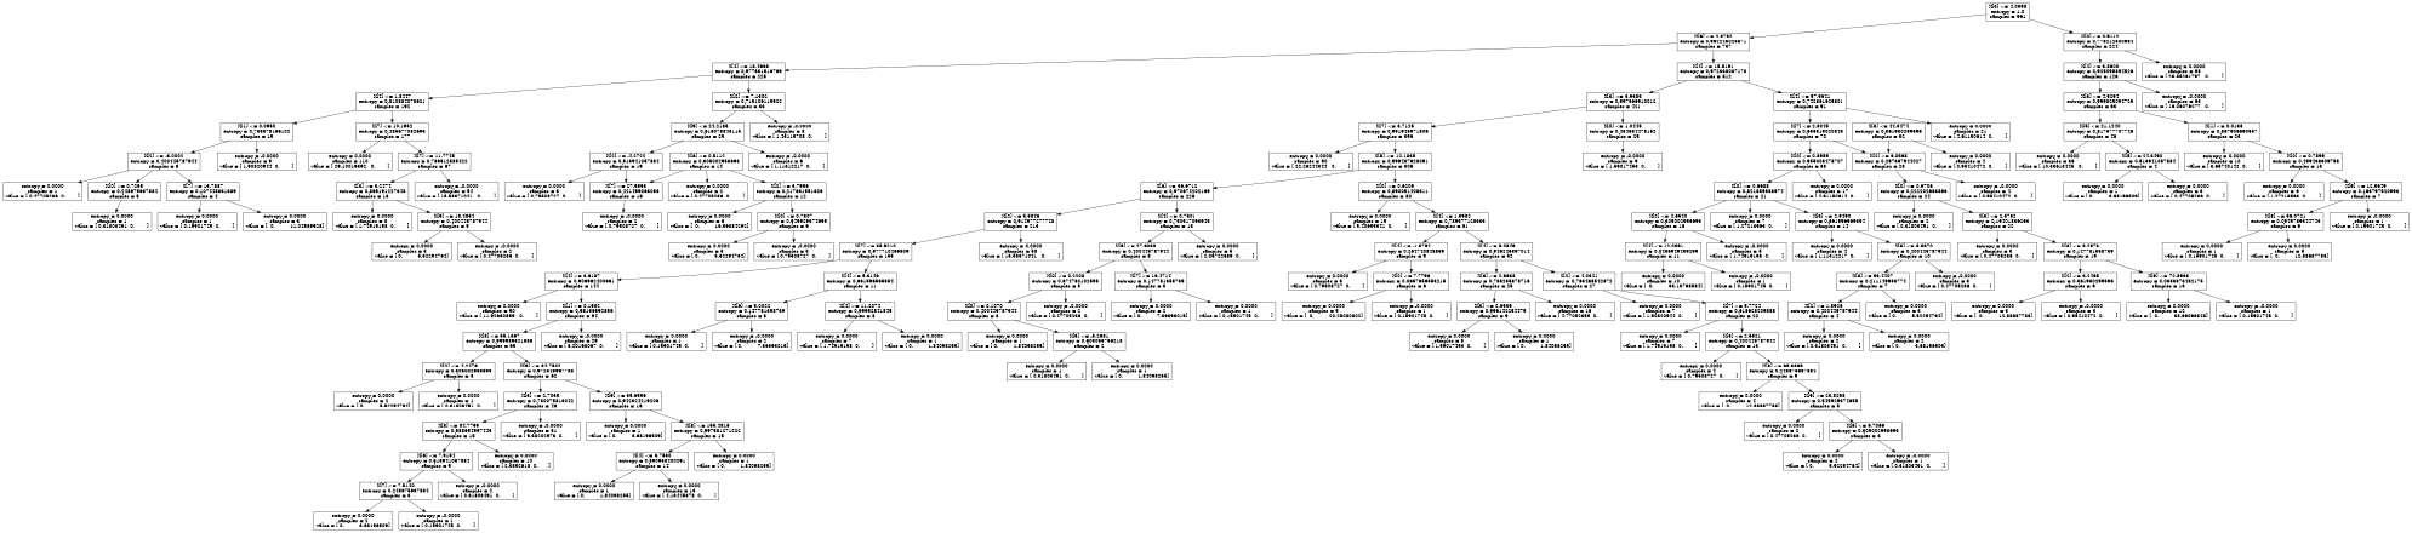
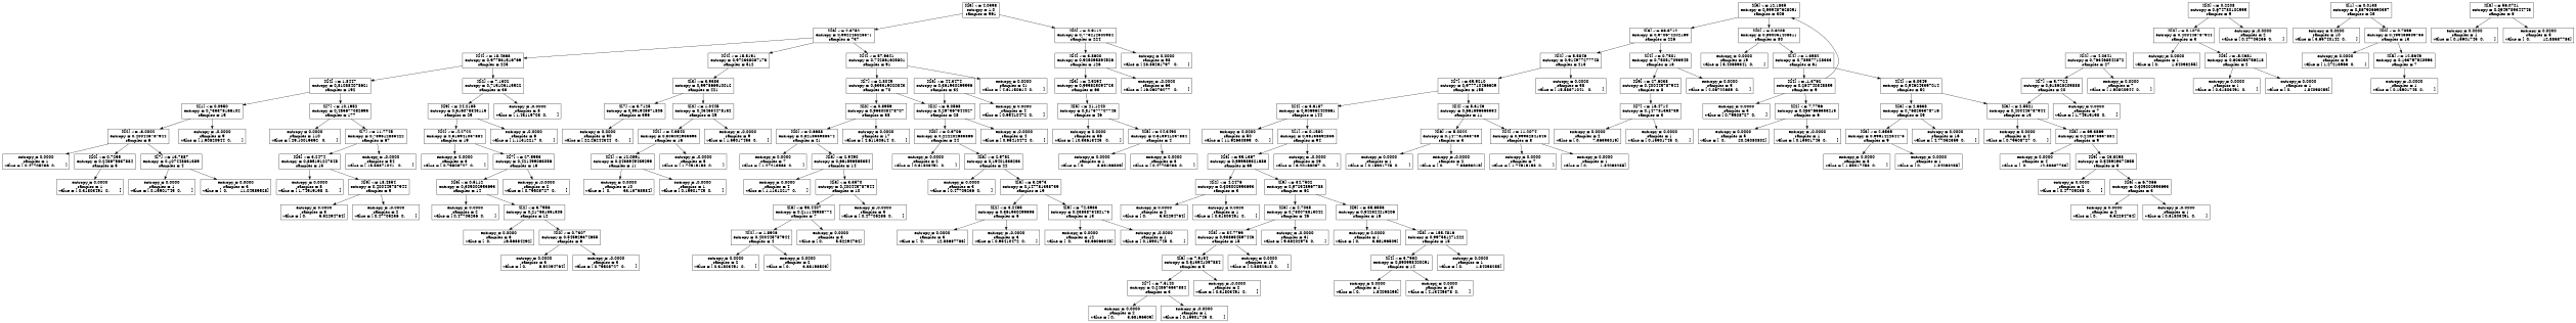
  digraph {
    node [shape=box]
    n1 [label="X[3] <= 4.0398\nentropy = 1.0\nsamples = 961"]
    n2 [label="X[6] <= 2.3752\nentropy = 0.992243025371\nsamples = 737"]
    n3 [label="X[0] <= 0.9112\nentropy = 0.775212300984\nsamples = 224"]
    n4 [label="X[4] <= 18.4668\nentropy = 0.977531516769\nsamples = 225"]
    n5 [label="X[4] <= 15.5191\nentropy = 0.972338087173\nsamples = 512"]
    n6 [label="X[4] <= 3.8600\nentropy = 0.925095894526\nsamples = 126"]
    n7 [label="entropy = 0.0000\nsamples = 98\nvalue = [ 23.85261797   0.        ]"]
    n8 [label="X[4] <= 1.8447\nentropy = 0.810884078621\nsamples = 192"]
    n9 [label="X[2] <= 7.1302\nentropy = 0.715106115522\nsamples = 33"]
    n10 [label="X[3] <= 3.9383\nentropy = 0.997866910012\nsamples = 421"]
    n11 [label="X[4] <= 57.9641\nentropy = 0.742861625801\nsamples = 91"]
    n12 [label="X[1] <= 0.0950\nentropy = 0.733378166102\nsamples = 15"]
    n13 [label="X[7] <= 10.1952\nentropy = 0.485677082695\nsamples = 177"]
    n14 [label="X[9] <= 24.2185\nentropy = 0.616078843115\nsamples = 25"]
    n15 [label="entropy = -0.0000\nsamples = 8\nvalue = [ 1.43115708  0.        ]"]
    n16 [label="X[2] <= -3.0002\nentropy = 0.400445787944\nsamples = 6"]
    n17 [label="entropy = -0.0000\nsamples = 9\nvalue = [ 1.90820944  0.        ]"]
    n18 [label="entropy = 0.0000\nsamples = 110\nvalue = [ 29.10019392   0.        ]"]
    n19 [label="X[7] <= 11.7745\nentropy = 0.789512885422\nsamples = 67"]
    n20 [label="entropy = 0.0000\nsamples = 1\nvalue = [ 0.47705236  0.        ]"]
    n21 [label="X[0] <= 0.7255\nentropy = 0.248675637884\nsamples = 5"]
    n22 [label="X[7] <= 13.7887\nentropy = 0.107448831389\nsamples = 4"]
    n23 [label="entropy = 0.0000\nsamples = 1\nvalue = [ 0.31803491  0.        ]"]
    n24 [label="entropy = 0.0000\nsamples = 1\nvalue = [ 0.15901745  0.        ]"]
    n25 [label="entropy = 0.0000\nsamples = 3\nvalue = [  0.          11.04589528]"]
    n26 [label="X[3] <= 3.2474\nentropy = 0.865191227348\nsamples = 13"]
    n27 [label="entropy = -0.0000\nsamples = 54\nvalue = [ 15.58371041   0.        ]"]
    n28 [label="entropy = 0.0000\nsamples = 8\nvalue = [ 1.74919198  0.        ]"]
    n29 [label="X[9] <= 18.4854\nentropy = 0.400445787944\nsamples = 5"]
    n30 [label="entropy = 0.0000\nsamples = 3\nvalue = [ 0.          5.52294764]"]
    n31 [label="entropy = -0.0000\nsamples = 2\nvalue = [ 0.47705236  0.        ]"]
    n32 [label="X[2] <= -4.2722\nentropy = 0.513941057884\nsamples = 19"]
    n33 [label="entropy = -0.0000\nsamples = 6\nvalue = [ 1.11312217  0.        ]"]
    n34 [label="entropy = 0.0000\nsamples = 3\nvalue = [ 0.79508727  0.        ]"]
    n35 [label="X[7] <= 27.5953\nentropy = 0.421499063056\nsamples = 16"]
    n36 [label="X[6] <= 0.5112\nentropy = 0.305002953693\nsamples = 14"]
    n37 [label="entropy = -0.0000\nsamples = 2\nvalue = [ 0.79508727  0.        ]"]
    n38 [label="entropy = 0.0000\nsamples = 2\nvalue = [ 0.47705236  0.        ]"]
    n39 [label="X[2] <= 3.7956\nentropy = 0.217631551306\nsamples = 12"]
    n40 [label="entropy = 0.0000\nsamples = 6\nvalue = [  0.          16.56884292]"]
    n41 [label="X[0] <= 0.7307\nentropy = 0.545929374655\nsamples = 6"]
    n42 [label="entropy = 0.0000\nsamples = 3\nvalue = [ 0.          5.52294764]"]
    n43 [label="entropy = -0.0000\nsamples = 3\nvalue = [ 0.79508727  0.        ]"]
    n44 [label="X[7] <= 3.7125\nentropy = 0.991948971806\nsamples = 396"]
    n45 [label="X[0] <= 1.0445\nentropy = 0.454534478152\nsamples = 25"]
    n46 [label="X[7] <= 2.8045\nentropy = 0.635319020843\nsamples = 70"]
    n47 [label="entropy = 0.0000\nsamples = 21\nvalue = [ 4.61150614  0.        ]"]
    n48 [label="entropy = 0.0000\nsamples = 90\nvalue = [ 22.26244344   0.        ]"]
    n49 [label="X[5] <= 12.1835\nentropy = 0.999487628091\nsamples = 306"]
    n50 [label="X[2] <= 4.6540\nentropy = 0.305002953693\nsamples = 16"]
    n51 [label="entropy = -0.0000\nsamples = 9\nvalue = [ 1.59017453  0.        ]"]
    n52 [label="X[6] <= 36.6712\nentropy = 0.970674202169\nsamples = 226"]
    n53 [label="X[0] <= 0.6209\nentropy = 0.890051408311\nsamples = 80"]
    n54 [label="X[2] <= 5.5846\nentropy = 0.914977277748\nsamples = 213"]
    n55 [label="X[4] <= 0.7501\nentropy = 0.750517093945\nsamples = 13"]
    n56 [label="entropy = 0.0000\nsamples = 19\nvalue = [ 5.40659341  0.        ]"]
    n57 [label="X[4] <= 1.3982\nentropy = 0.789577128333\nsamples = 61"]
    n58 [label="X[7] <= 35.9210\nentropy = 0.977710466609\nsamples = 155"]
    n59 [label="entropy = 0.0000\nsamples = 58\nvalue = [ 15.58371041   0.        ]"]
    n60 [label="X[9] <= 27.6038\nentropy = 0.400445787944\nsamples = 8"]
    n61 [label="entropy = 0.0000\nsamples = 5\nvalue = [ 2.06722689  0.        ]"]
    n62 [label="X[4] <= 3.6187\nentropy = 0.906962400661\nsamples = 144"]
    n63 [label="X[4] <= 5.3146\nentropy = 0.661596565354\nsamples = 11"]
    n64 [label="entropy = 0.0000\nsamples = 50\nvalue = [ 11.92630899   0.        ]"]
    n65 [label="X[1] <= 0.1582\nentropy = 0.98136592856\nsamples = 94"]
    n66 [label="X[6] <= 5.0022\nentropy = 0.147781358739\nsamples = 3"]
    n67 [label="X[4] <= 11.2074\nentropy = 0.99952841845\nsamples = 8"]
    n68 [label="X[8] <= 55.1367\nentropy = 0.999989321686\nsamples = 65"]
    n69 [label="entropy = -0.0000\nsamples = 29\nvalue = [ 6.20168067  0.        ]"]
    n70 [label="X[2] <= 4.2476\nentropy = 0.305002953693\nsamples = 3"]
    n71 [label="X[9] <= 34.7502\nentropy = 0.972548967788\nsamples = 62"]
    n72 [label="entropy = 0.0000\nsamples = 2\nvalue = [ 0.          5.52294764]"]
    n73 [label="entropy = 0.0000\nsamples = 1\nvalue = [ 0.31803491  0.        ]"]
    n74 [label="X[3] <= 2.7035\nentropy = 0.780075813042\nsamples = 46"]
    n75 [label="X[9] <= 35.6556\nentropy = 0.942324219206\nsamples = 16"]
    n76 [label="X[8] <= 84.7799\nentropy = 0.988654597443\nsamples = 15"]
    n77 [label="entropy = -0.0000\nsamples = 31\nvalue = [ 9.38202973  0.        ]"]
    n78 [label="entropy = 0.0000\nsamples = 1\nvalue = [ 0.          3.68196509]"]
    n79 [label="X[8] <= 155.4816\nentropy = 0.997581271222\nsamples = 15"]
    n80 [label="X[6] <= 7.9154\nentropy = 0.513941057884\nsamples = 5"]
    n81 [label="entropy = 0.0000\nsamples = 10\nvalue = [ 2.3852618  0.       ]"]
    n82 [label="X[7] <= 7.5140\nentropy = 0.248675637884\nsamples = 3"]
    n83 [label="entropy = -0.0000\nsamples = 2\nvalue = [ 0.31803491  0.        ]"]
    n84 [label="entropy = 0.0000\nsamples = 2\nvalue = [ 0.          3.68196509]"]
    n85 [label="entropy = -0.0000\nsamples = 1\nvalue = [ 0.15901745  0.        ]"]
    n86 [label="X[4] <= 3.7530\nentropy = 0.890958400291\nsamples = 14"]
    n87 [label="entropy = 0.0000\nsamples = 1\nvalue = [ 0.          1.84098255]"]
    n88 [label="entropy = 0.0000\nsamples = 1\nvalue = [ 0.          1.84098255]"]
    n89 [label="entropy = 0.0000\nsamples = 13\nvalue = [ 4.13445378  0.        ]"]
    n90 [label="entropy = 0.0000\nsamples = 1\nvalue = [ 0.15901745  0.        ]"]
    n91 [label="entropy = -0.0000\nsamples = 2\nvalue = [ 0.          7.36393019]"]
    n92 [label="entropy = 0.0000\nsamples = 7\nvalue = [ 1.74919198  0.        ]"]
    n93 [label="entropy = 0.0000\nsamples = 1\nvalue = [ 0.          1.84098255]"]
    n94 [label="X[0] <= 0.2208\nentropy = 0.674780102595\nsamples = 5"]
    n95 [label="X[7] <= 16.4714\nentropy = 0.147781358739\nsamples = 3"]
    n96 [label="X[0] <= 0.1070\nentropy = 0.400445787944\nsamples = 3"]
    n97 [label="entropy = -0.0000\nsamples = 2\nvalue = [ 0.47705236  0.        ]"]
    n98 [label="entropy = 0.0000\nsamples = 2\nvalue = [ 0.          7.36393019]"]
    n99 [label="entropy = 0.0000\nsamples = 1\nvalue = [ 0.15901745  0.        ]"]
    n100 [label="entropy = 0.0000\nsamples = 1\nvalue = [ 0.          1.84098255]"]
    n101 [label="X[5] <= -5.2681\nentropy = 0.603055756218\nsamples = 2"]
    n102 [label="entropy = 0.0000\nsamples = 1\nvalue = [ 0.31803491  0.        ]"]
    n103 [label="entropy = 0.0000\nsamples = 1\nvalue = [ 0.          1.84098255]"]
    n104 [label="X[4] <= -1.3762\nentropy = 0.264740848859\nsamples = 9"]
    n105 [label="X[4] <= 6.0549\nentropy = 0.946245397014\nsamples = 52"]
    n106 [label="entropy = 0.0000\nsamples = 3\nvalue = [ 0.79508727  0.        ]"]
    n107 [label="X[2] <= 7.7796\nentropy = 0.0657656553215\nsamples = 6"]
    n108 [label="X[3] <= 2.6638\nentropy = 0.768235378716\nsamples = 25"]
    n109 [label="X[2] <= 4.0341\nentropy = 0.763468542872\nsamples = 27"]
    n110 [label="entropy = 0.0000\nsamples = 5\nvalue = [  0.          20.25080802]"]
    n111 [label="entropy = -0.0000\nsamples = 1\nvalue = [ 0.15901745  0.        ]"]
    n112 [label="X[3] <= 2.6539\nentropy = 0.996142254475\nsamples = 9"]
    n113 [label="entropy = 0.0000\nsamples = 16\nvalue = [ 4.77052359  0.        ]"]
    n114 [label="entropy = 0.0000\nsamples = 7\nvalue = [ 1.90820944  0.        ]"]
    n115 [label="X[7] <= 5.7724\nentropy = 0.618628209888\nsamples = 20"]
    n116 [label="entropy = 0.0000\nsamples = 8\nvalue = [ 1.59017453  0.        ]"]
    n117 [label="entropy = 0.0000\nsamples = 1\nvalue = [ 0.          1.84098255]"]
    n118 [label="entropy = 0.0000\nsamples = 7\nvalue = [ 1.74919198  0.        ]"]
    n119 [label="X[3] <= 2.5521\nentropy = 0.400445787944\nsamples = 13"]
    n120 [label="entropy = 0.0000\nsamples = 4\nvalue = [ 0.79508727  0.        ]"]
    n121 [label="X[8] <= 69.3869\nentropy = 0.248675637884\nsamples = 9"]
    n122 [label="entropy = 0.0000\nsamples = 4\nvalue = [  0.          12.88687783]"]
    n123 [label="X[9] <= 23.8298\nentropy = 0.545929374655\nsamples = 5"]
    n124 [label="entropy = 0.0000\nsamples = 2\nvalue = [ 0.47705236  0.        ]"]
    n125 [label="X[6] <= 6.7066\nentropy = 0.305002953693\nsamples = 3"]
    n126 [label="entropy = 0.0000\nsamples = 2\nvalue = [ 0.          5.52294764]"]
    n127 [label="entropy = -0.0000\nsamples = 1\nvalue = [ 0.31803491  0.        ]"]
    n128 [label="X[4] <= 12.0891\nentropy = 0.0436949439299\nsamples = 11"]
    n129 [label="entropy = -0.0000\nsamples = 5\nvalue = [ 1.74919198  0.        ]"]
    n130 [label="entropy = 0.0000\nsamples = 10\nvalue = [  0.          33.13768584]"]
    n131 [label="entropy = -0.0000\nsamples = 1\nvalue = [ 0.15901745  0.        ]"]
    n132 [label="X[0] <= 0.8959\nentropy = 0.955008478707\nsamples = 38"]
    n133 [label="X[2] <= 6.0568\nentropy = 0.297367944027\nsamples = 28"]
    n134 [label="X[0] <= 0.6688\nentropy = 0.821855988574\nsamples = 21"]
    n135 [label="entropy = 0.0000\nsamples = 17\nvalue = [ 4.61150614  0.        ]"]
    n136 [label="X[8] <= 44.3474\nentropy = 0.361930299596\nsamples = 32"]
    n137 [label="entropy = 0.0000\nsamples = 4\nvalue = [ 0.95410472  0.        ]"]
    n138 [label="entropy = 0.0000\nsamples = 7\nvalue = [ 1.27213963  0.        ]"]
    n139 [label="X[3] <= 2.9490\nentropy = 0.661596565354\nsamples = 14"]
    n140 [label="entropy = 0.0000\nsamples = 4\nvalue = [ 1.11312217  0.        ]"]
    n141 [label="X[3] <= 3.3570\nentropy = 0.400445787944\nsamples = 10"]
    n142 [label="X[8] <= 93.4407\nentropy = 0.211149983774\nsamples = 7"]
    n143 [label="entropy = -0.0000\nsamples = 3\nvalue = [ 0.47705236  0.        ]"]
    n144 [label="X[2] <= 1.8926\nentropy = 0.400445787944\nsamples = 4"]
    n145 [label="entropy = 0.0000\nsamples = 3\nvalue = [ 0.          5.52294764]"]
    n146 [label="entropy = 0.0000\nsamples = 2\nvalue = [ 0.31803491  0.        ]"]
    n147 [label="entropy = 0.0000\nsamples = 2\nvalue = [ 0.          3.68196509]"]
    n148 [label="X[0] <= 0.6706\nentropy = 0.222202683866\nsamples = 24"]
    n149 [label="entropy = -0.0000\nsamples = 4\nvalue = [ 0.95410472  0.        ]"]
    n150 [label="entropy = 0.0000\nsamples = 2\nvalue = [ 0.31803491  0.        ]"]
    n151 [label="X[3] <= 2.5782\nentropy = 0.19401836263\nsamples = 22"]
    n152 [label="entropy = 0.0000\nsamples = 3\nvalue = [ 0.47705236  0.        ]"]
    n153 [label="X[3] <= 3.2973\nentropy = 0.147781358739\nsamples = 19"]
    n154 [label="X[2] <= 3.2465\nentropy = 0.361930299596\nsamples = 6"]
    n155 [label="X[9] <= 72.8933\nentropy = 0.0383873482175\nsamples = 13"]
    n156 [label="entropy = 0.0000\nsamples = 3\nvalue = [  0.          12.88687783]"]
    n157 [label="entropy = -0.0000\nsamples = 3\nvalue = [ 0.95410472  0.        ]"]
    n158 [label="entropy = 0.0000\nsamples = 12\nvalue = [  0.          38.66063348]"]
    n159 [label="entropy = -0.0000\nsamples = 1\nvalue = [ 0.15901745  0.        ]"]
    n160 [label="X[3] <= 4.5294\nentropy = 0.999825094725\nsamples = 63"]
    n161 [label="entropy = -0.0000\nsamples = 63\nvalue = [ 16.06076277   0.        ]"]
    n162 [label="X[5] <= 21.1240\nentropy = 0.817577707746\nsamples = 46"]
    n163 [label="X[1] <= 0.0138\nentropy = 0.867906690357\nsamples = 23"]
    n164 [label="entropy = 0.0000\nsamples = 36\nvalue = [ 10.33613445   0.        ]"]
    n165 [label="X[5] <= 24.3490\nentropy = 0.513941057884\nsamples = 4"]
    n166 [label="entropy = 0.0000\nsamples = 10\nvalue = [ 3.65740142  0.        ]"]
    n167 [label="X[0] <= 0.7899\nentropy = 0.499436309755\nsamples = 13"]
    n168 [label="entropy = 0.0000\nsamples = 1\nvalue = [ 0.          3.68196509]"]
    n169 [label="entropy = 0.0000\nsamples = 3\nvalue = [ 0.47705236  0.        ]"]
    n170 [label="entropy = 0.0000\nsamples = 6\nvalue = [ 1.27213963  0.        ]"]
    n171 [label="X[5] <= 12.5649\nentropy = 0.163797520993\nsamples = 7"]
    n172 [label="X[8] <= 56.0721\nentropy = 0.0949789344743\nsamples = 6"]
    n173 [label="entropy = -0.0000\nsamples = 1\nvalue = [ 0.15901745  0.        ]"]
    n174 [label="entropy = 0.0000\nsamples = 1\nvalue = [ 0.15901745  0.        ]"]
    n175 [label="entropy = 0.0000\nsamples = 5\nvalue = [  0.          12.88687783]"]
    n1 -> n2
    n1 -> n3
    n2 -> n4
    n2 -> n5
    n3 -> n6
    n3 -> n7
    n4 -> n8
    n4 -> n9
    n5 -> n10
-   n5 -> n11
+   n2 -> n11
    n6 -> n160
    n6 -> n161
    n8 -> n12
    n8 -> n13
    n9 -> n14
    n9 -> n15
    n10 -> n44
    n10 -> n45
    n11 -> n46
    n11 -> n47
    n12 -> n16
    n12 -> n17
    n13 -> n18
    n13 -> n19
    n14 -> n32
    n14 -> n33
    n16 -> n20
    n16 -> n21
    n16 -> n22
    n19 -> n26
    n19 -> n27
    n21 -> n23
    n22 -> n24
    n22 -> n25
    n26 -> n28
    n26 -> n29
    n29 -> n30
    n29 -> n31
    n32 -> n34
    n32 -> n35
-   n36 -> n35
+   n35 -> n36
    n35 -> n37
    n36 -> n38
    n36 -> n39
    n39 -> n40
    n39 -> n41
    n41 -> n42
    n41 -> n43
    n44 -> n48
-   n44 -> n49
-   n134 -> n50
+   n104 -> n49
+   n45 -> n50
    n45 -> n51
    n46 -> n132
    n46 -> n133
    n49 -> n52
    n49 -> n53
    n50 -> n128
    n50 -> n129
    n52 -> n54
    n52 -> n55
    n53 -> n56
    n53 -> n57
    n54 -> n58
    n54 -> n59
    n55 -> n60
    n55 -> n61
    n57 -> n104
    n57 -> n105
    n58 -> n62
    n58 -> n63
-   n60 -> n94
    n60 -> n95
    n62 -> n64
    n62 -> n65
    n63 -> n66
    n63 -> n67
    n65 -> n68
    n65 -> n69
    n66 -> n90
    n66 -> n91
    n67 -> n92
    n67 -> n93
    n68 -> n70
    n68 -> n71
    n70 -> n72
    n70 -> n73
    n71 -> n74
    n71 -> n75
    n74 -> n76
    n74 -> n77
    n75 -> n78
    n75 -> n79
    n76 -> n80
    n76 -> n81
    n79 -> n86
    n79 -> n87
    n80 -> n82
    n80 -> n83
    n82 -> n84
    n82 -> n85
    n86 -> n88
    n86 -> n89
    n94 -> n96
    n94 -> n97
    n95 -> n98
    n95 -> n99
    n96 -> n100
    n96 -> n101
    n101 -> n102
    n101 -> n103
    n104 -> n106
    n104 -> n107
    n105 -> n108
-   n105 -> n109
+   n105 -> n119
    n107 -> n110
    n107 -> n111
    n108 -> n112
    n108 -> n113
    n109 -> n114
    n109 -> n115
    n112 -> n116
    n112 -> n117
    n115 -> n118
    n115 -> n119
    n119 -> n120
    n119 -> n121
    n121 -> n122
    n121 -> n123
    n123 -> n124
    n123 -> n125
    n125 -> n126
    n125 -> n127
    n128 -> n130
    n128 -> n131
    n132 -> n134
    n132 -> n135
    n133 -> n148
    n133 -> n149
    n134 -> n138
    n134 -> n139
    n136 -> n133
    n136 -> n137
    n139 -> n140
    n139 -> n141
    n141 -> n142
    n141 -> n143
    n142 -> n144
    n142 -> n145
    n144 -> n146
    n144 -> n147
    n148 -> n150
    n148 -> n151
    n151 -> n152
    n151 -> n153
    n153 -> n154
    n153 -> n155
    n154 -> n156
    n154 -> n157
    n155 -> n158
    n155 -> n159
    n160 -> n162
-   n160 -> n163
    n162 -> n164
    n162 -> n165
    n163 -> n166
    n163 -> n167
    n165 -> n168
    n165 -> n169
    n167 -> n170
    n167 -> n171
-   n171 -> n172
    n171 -> n173
    n172 -> n174
    n172 -> n175
  }
